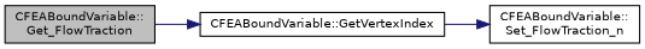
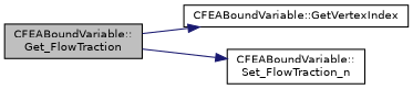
  digraph {
    rankdir=LR
    node [color=black fillcolor=white fontname=Helvetica fontsize=10 shape=record style=filled]
    edge [color=midnightblue fontname=Helvetica fontsize=10 labelfontname=Helvetica labelfontsize=10 style=solid]
    n1 [fillcolor=grey75 fontcolor=black height=0.2 label="CFEABoundVariable::\lGet_FlowTraction" width=0.4]
    n2 [height=0.2 label="CFEABoundVariable::GetVertexIndex" width=0.4]
    n3 [height=0.2 label="CFEABoundVariable::\lSet_FlowTraction_n" width=0.4]
    n1 -> n2
-   n2 -> n3
+   n1 -> n3
  }
